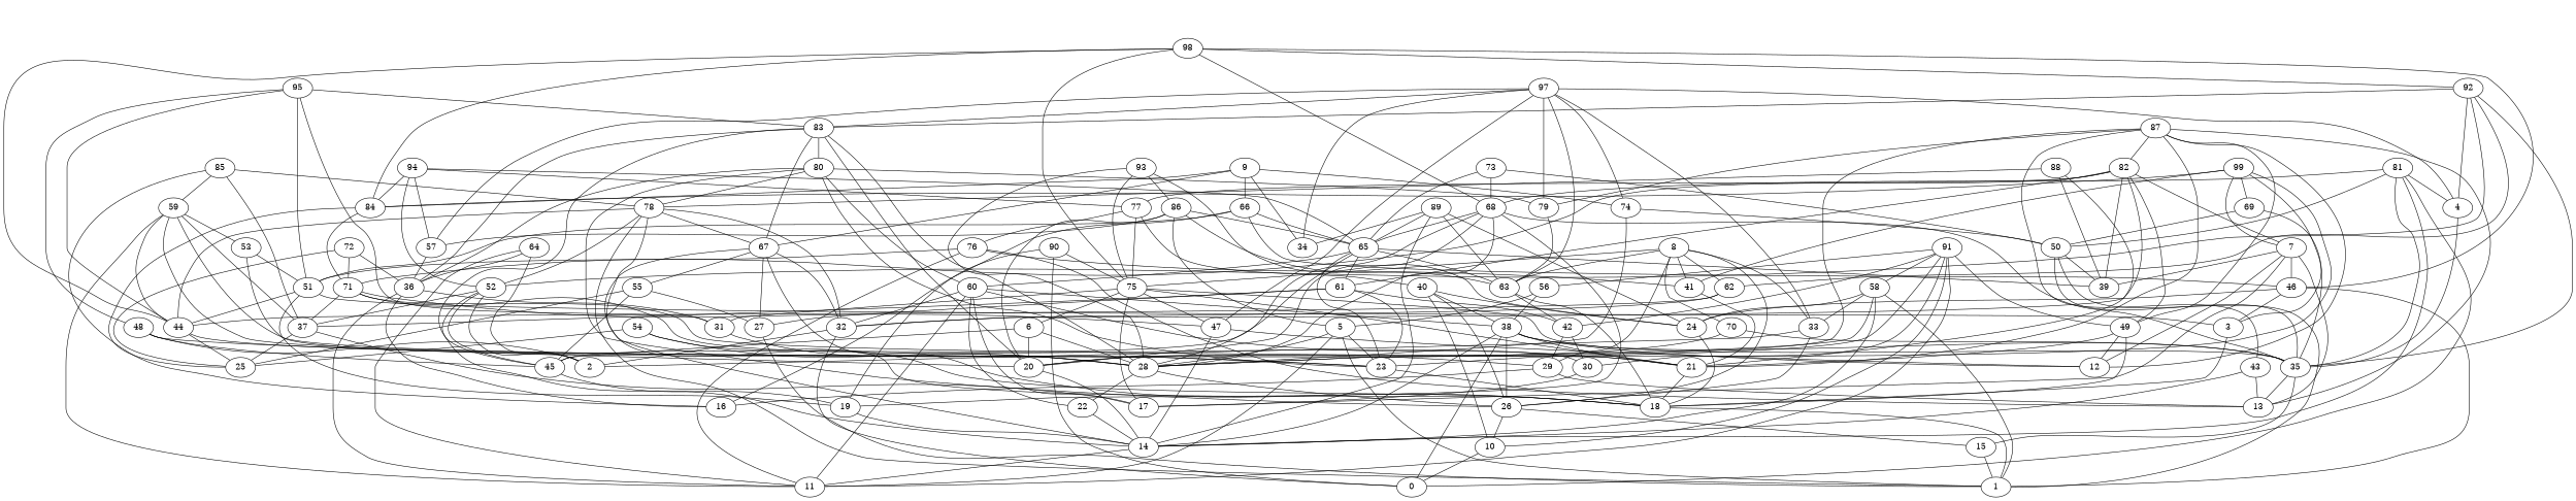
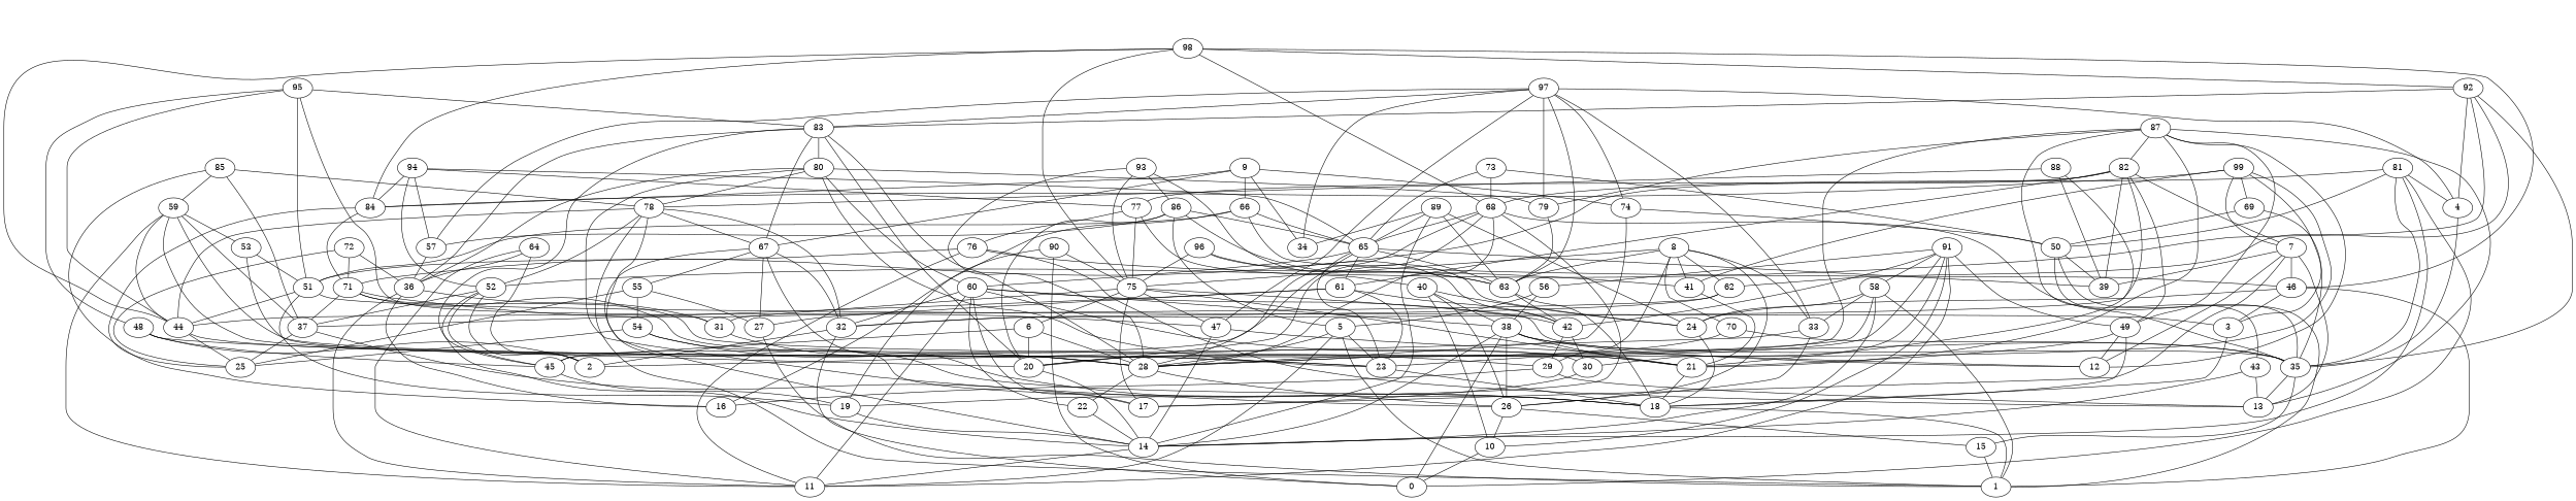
  digraph {
    edge [color=black dir=none]
    54
    25
    28
    18
    26
    22
    1
    24
    4
    35
    15
    13
    5
    11
    23
    94
    52
    57
    65
    77
    84
    2
    45
    14
    37
    36
    39
    63
    60
    61
    40
    76
    75
    71
    10
    38
    0
    21
    12
    41
    51
    47
    17
    31
    6
    44
    19
    3
    64
    16
    88
    78
    32
    67
    97
    79
    34
    74
    33
    83
    42
    50
    20
    80
    29
    30
    27
    55
    9
    66
    46
    93
    86
    90
    85
    59
    53
    99
    7
    69
    92
    62
    91
    56
    58
    49
    8
    70
    87
    82
    43
    73
    68
    95
    48
    81
    89
    98
    72
+   96
    subgraph sub_1 {
      54
      25
      28
      18
      26
      22
      1
      24
      4
      35
      15
      13
      5
      11
      23
      94
      52
      57
      65
      77
      84
      2
      45
      14
      37
      36
      39
      63
      60
      61
      40
      76
      75
      71
      10
      38
      0
      21
      12
      41
      51
      47
      17
      31
      6
      44
      19
      3
      64
      16
      88
      78
      32
      67
      97
      79
      34
      74
      33
      83
      42
      50
      20
      80
      29
      30
      27
      55
      9
      66
      46
      93
      86
      90
      85
      59
      53
      99
      7
      69
      92
      62
      91
      56
      58
      49
      8
      70
      87
      82
      43
      73
      68
      95
      48
      81
      89
      98
      72
+     96
    }
    54 -> 25
    54 -> 28
    54 -> 18
    28 -> 26
    28 -> 22
    18 -> 1
    26 -> 15
    26 -> 10
    22 -> 14
    24 -> 18
    4 -> 35
    35 -> 15
    35 -> 13
    15 -> 1
    5 -> 28
    5 -> 1
    5 -> 11
    5 -> 23
    23 -> 18
    94 -> 52
    94 -> 57
    94 -> 65
    94 -> 77
    94 -> 84
    52 -> 2
    52 -> 45
    52 -> 14
    52 -> 37
    57 -> 36
    65 -> 28
    65 -> 23
    65 -> 39
    65 -> 63
    65 -> 60
    65 -> 61
    77 -> 40
    77 -> 76
    77 -> 75
    84 -> 25
    84 -> 71
    45 -> 19
    14 -> 11
    37 -> 25
    37 -> 17
    36 -> 11
    36 -> 31
    36 -> 16
    63 -> 18
    63 -> 42
    60 -> 22
    60 -> 11
    60 -> 38
    60 -> 21
    60 -> 17
    60 -> 32
+   60 -> 42
    61 -> 23
    61 -> 37
    61 -> 42
    61 -> 27
    40 -> 26
    40 -> 24
    40 -> 10
    40 -> 38
    76 -> 13
    76 -> 11
    76 -> 41
    76 -> 51
    75 -> 35
    75 -> 21
    75 -> 47
    75 -> 17
    75 -> 31
    75 -> 6
    71 -> 37
    71 -> 21
    71 -> 47
    71 -> 30
    10 -> 0
    38 -> 26
    38 -> 35
    38 -> 14
    38 -> 0
    38 -> 21
    38 -> 12
    21 -> 18
    41 -> 21
    51 -> 44
    51 -> 19
    51 -> 3
    47 -> 14
    47 -> 12
    31 -> 28
    6 -> 28
    6 -> 45
    6 -> 20
    44 -> 25
    44 -> 23
    19 -> 14
    3 -> 18
    64 -> 11
    64 -> 2
    64 -> 36
    88 -> 39
    88 -> 21
    88 -> 78
    78 -> 18
    78 -> 1
    78 -> 52
    78 -> 44
    78 -> 32
    78 -> 67
    32 -> 2
    32 -> 0
    67 -> 18
    67 -> 14
    67 -> 32
    67 -> 27
    67 -> 55
    97 -> 4
    97 -> 57
    97 -> 63
    97 -> 47
    97 -> 79
    97 -> 34
    97 -> 74
    97 -> 33
    97 -> 83
    79 -> 63
    74 -> 28
    74 -> 50
    33 -> 26
    33 -> 2
    83 -> 28
    83 -> 45
    83 -> 36
    83 -> 67
    83 -> 20
    83 -> 80
    42 -> 29
    42 -> 30
    50 -> 1
    50 -> 35
    50 -> 39
    20 -> 14
    80 -> 26
    80 -> 23
    80 -> 36
    80 -> 60
    80 -> 78
    80 -> 79
    29 -> 13
    29 -> 16
    30 -> 17
    27 -> 1
-   55 -> 45
+   55 -> 54
    55 -> 25
    55 -> 27
    9 -> 84
    9 -> 67
    9 -> 34
    9 -> 74
    9 -> 66
    66 -> 65
    66 -> 51
    66 -> 16
    66 -> 46
    46 -> 1
    46 -> 24
    46 -> 3
    93 -> 28
    93 -> 24
    93 -> 75
    93 -> 86
    86 -> 5
    86 -> 57
    86 -> 65
    86 -> 63
    86 -> 20
    90 -> 75
    90 -> 0
    90 -> 19
    85 -> 37
    85 -> 16
    85 -> 78
    85 -> 59
    59 -> 11
    59 -> 23
    59 -> 37
    59 -> 44
    59 -> 29
    59 -> 53
    53 -> 28
    53 -> 51
    99 -> 84
    99 -> 41
    99 -> 3
    99 -> 20
    99 -> 7
    99 -> 69
    7 -> 13
    7 -> 39
    7 -> 12
    7 -> 17
    7 -> 46
    69 -> 35
    69 -> 50
    92 -> 4
    92 -> 35
    92 -> 52
    92 -> 83
    92 -> 62
    62 -> 44
    62 -> 32
    91 -> 11
    91 -> 23
    91 -> 10
    91 -> 42
    91 -> 30
    91 -> 56
    91 -> 58
    91 -> 49
    56 -> 5
    56 -> 38
    58 -> 28
    58 -> 1
    58 -> 24
    58 -> 14
    58 -> 33
    49 -> 18
    49 -> 21
    49 -> 12
    8 -> 26
    8 -> 63
    8 -> 75
    8 -> 41
    8 -> 33
    8 -> 29
    8 -> 62
    8 -> 70
    70 -> 35
    70 -> 20
    87 -> 28
    87 -> 13
    87 -> 21
    87 -> 12
    87 -> 79
    87 -> 49
    87 -> 82
    87 -> 43
    82 -> 77
    82 -> 39
    82 -> 61
    82 -> 71
    82 -> 32
    82 -> 7
    82 -> 49
    43 -> 13
    43 -> 14
    73 -> 65
    73 -> 50
    73 -> 68
    68 -> 28
    68 -> 35
    68 -> 65
    68 -> 45
    68 -> 19
    68 -> 20
    95 -> 51
    95 -> 31
    95 -> 44
    95 -> 83
    95 -> 48
    48 -> 2
    48 -> 45
    48 -> 20
    81 -> 4
    81 -> 35
    81 -> 14
    81 -> 0
    81 -> 50
    81 -> 68
    89 -> 24
    89 -> 65
    89 -> 14
    89 -> 63
    89 -> 34
    98 -> 84
    98 -> 75
    98 -> 44
    98 -> 46
    98 -> 92
    98 -> 68
    72 -> 25
    72 -> 36
    72 -> 71
+   96 -> 63
+   96 -> 75
+   96 -> 42
  }
